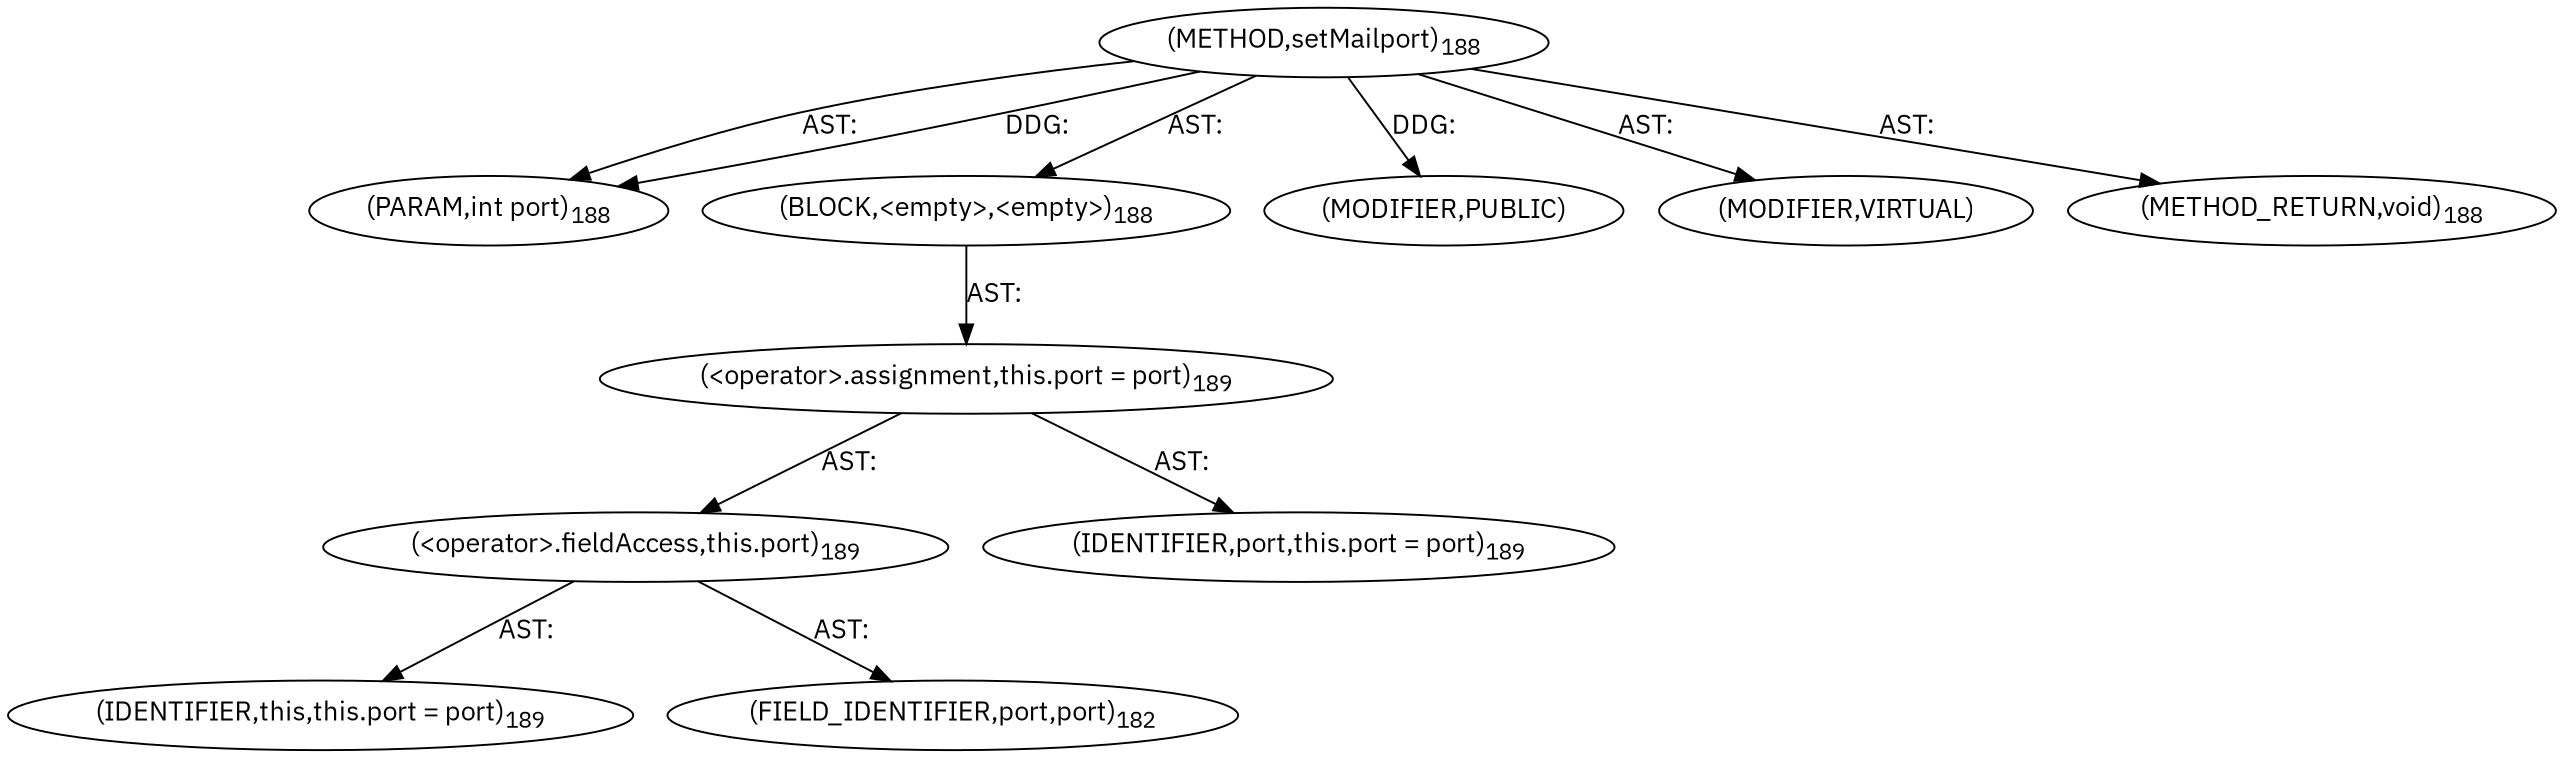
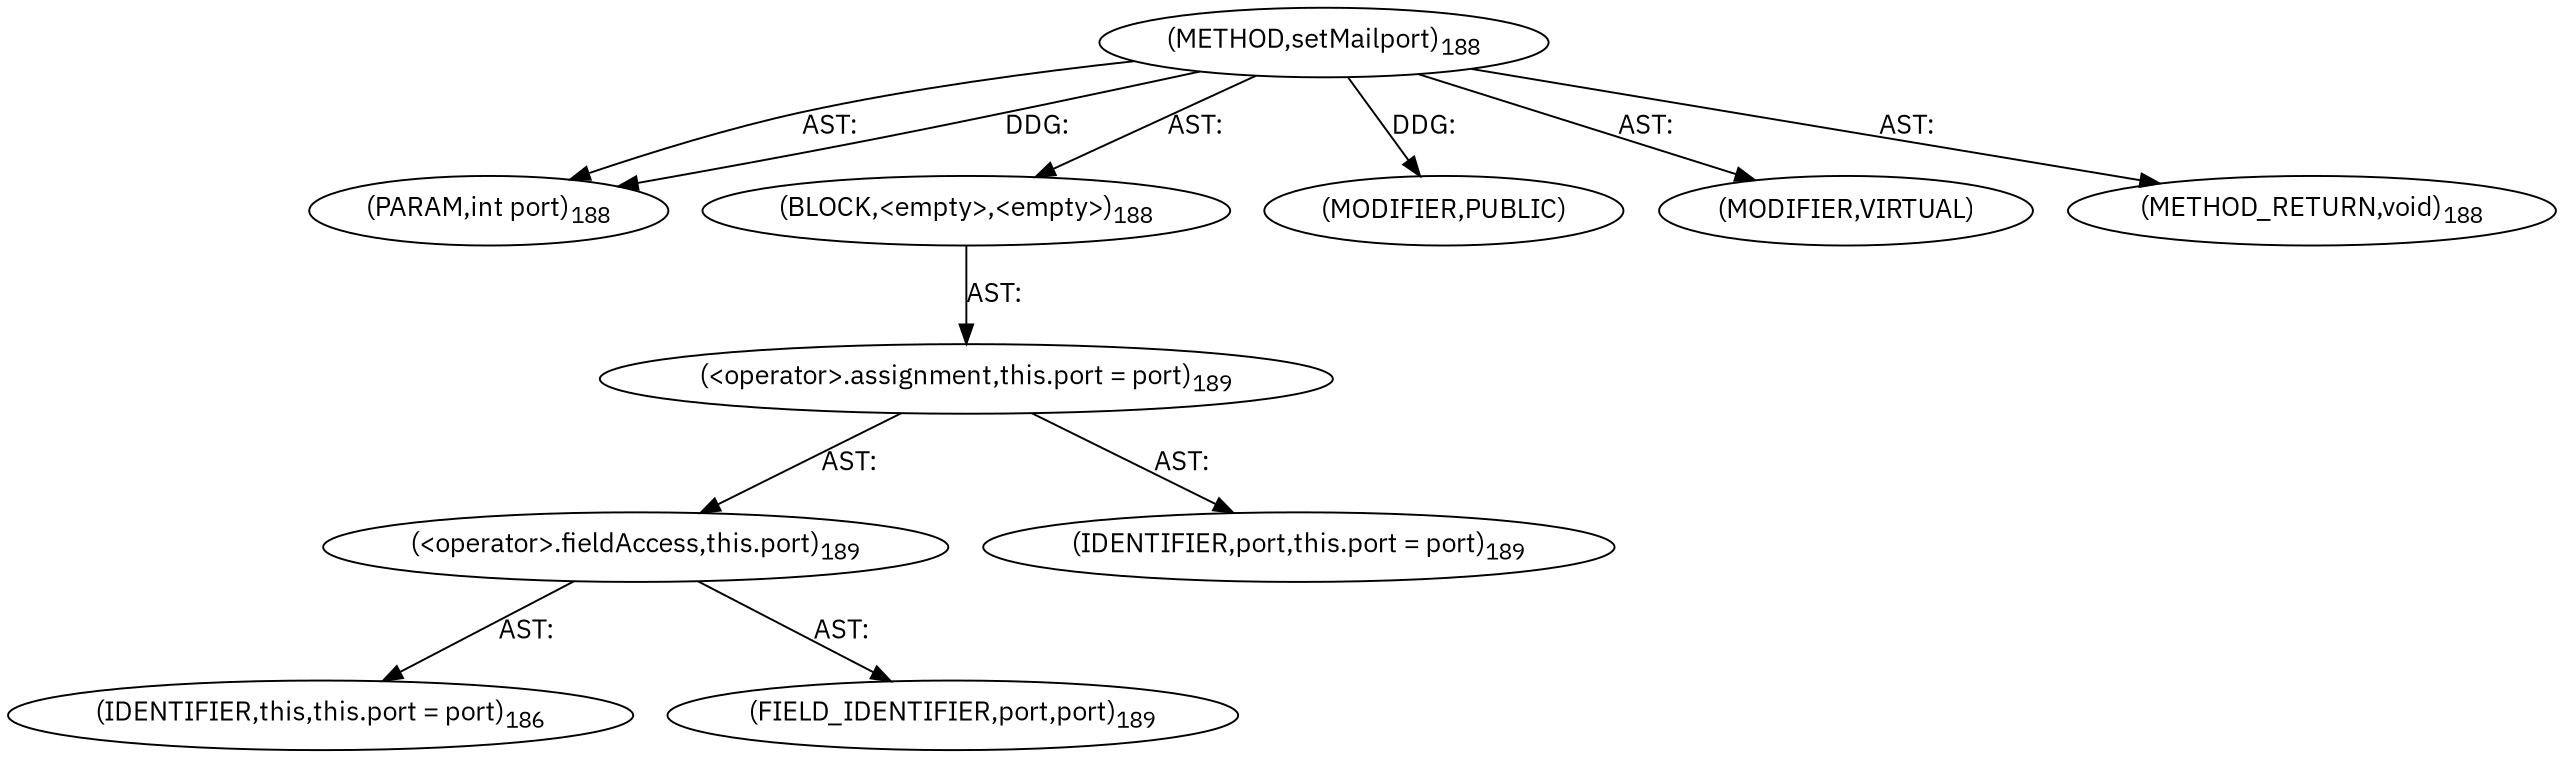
  digraph {
    fontname="IBM Plex Sans"
    node [fontname="IBM Plex Sans"]
    edge [fontname="IBM Plex Sans"]
    n1 [label=<(METHOD,setMailport)<SUB>188</SUB>>]
    n2 [label=<(PARAM,int port)<SUB>188</SUB>>]
    n3 [label=<(BLOCK,&lt;empty&gt;,&lt;empty&gt;)<SUB>188</SUB>>]
    n4 [label=<(MODIFIER,PUBLIC)>]
    n5 [label=<(MODIFIER,VIRTUAL)>]
    n6 [label=<(METHOD_RETURN,void)<SUB>188</SUB>>]
    n7 [label=<(&lt;operator&gt;.assignment,this.port = port)<SUB>189</SUB>>]
    n8 [label=<(&lt;operator&gt;.fieldAccess,this.port)<SUB>189</SUB>>]
    n9 [label=<(IDENTIFIER,port,this.port = port)<SUB>189</SUB>>]
-   n10 [label=<(IDENTIFIER,this,this.port = port)<SUB>189</SUB>>]
-   n11 [label=<(FIELD_IDENTIFIER,port,port)<SUB>182</SUB>>]
+   n10 [label=<(IDENTIFIER,this,this.port = port)<SUB>186</SUB>>]
+   n11 [label=<(FIELD_IDENTIFIER,port,port)<SUB>189</SUB>>]
    n1 -> n2 [label="AST: "]
    n1 -> n2 [label="DDG: "]
    n1 -> n3 [label="AST: "]
    n1 -> n4 [label="DDG: "]
    n1 -> n5 [label="AST: "]
    n1 -> n6 [label="AST: "]
    n3 -> n7 [label="AST: "]
    n7 -> n8 [label="AST: "]
    n7 -> n9 [label="AST: "]
    n8 -> n10 [label="AST: "]
    n8 -> n11 [label="AST: "]
  }
